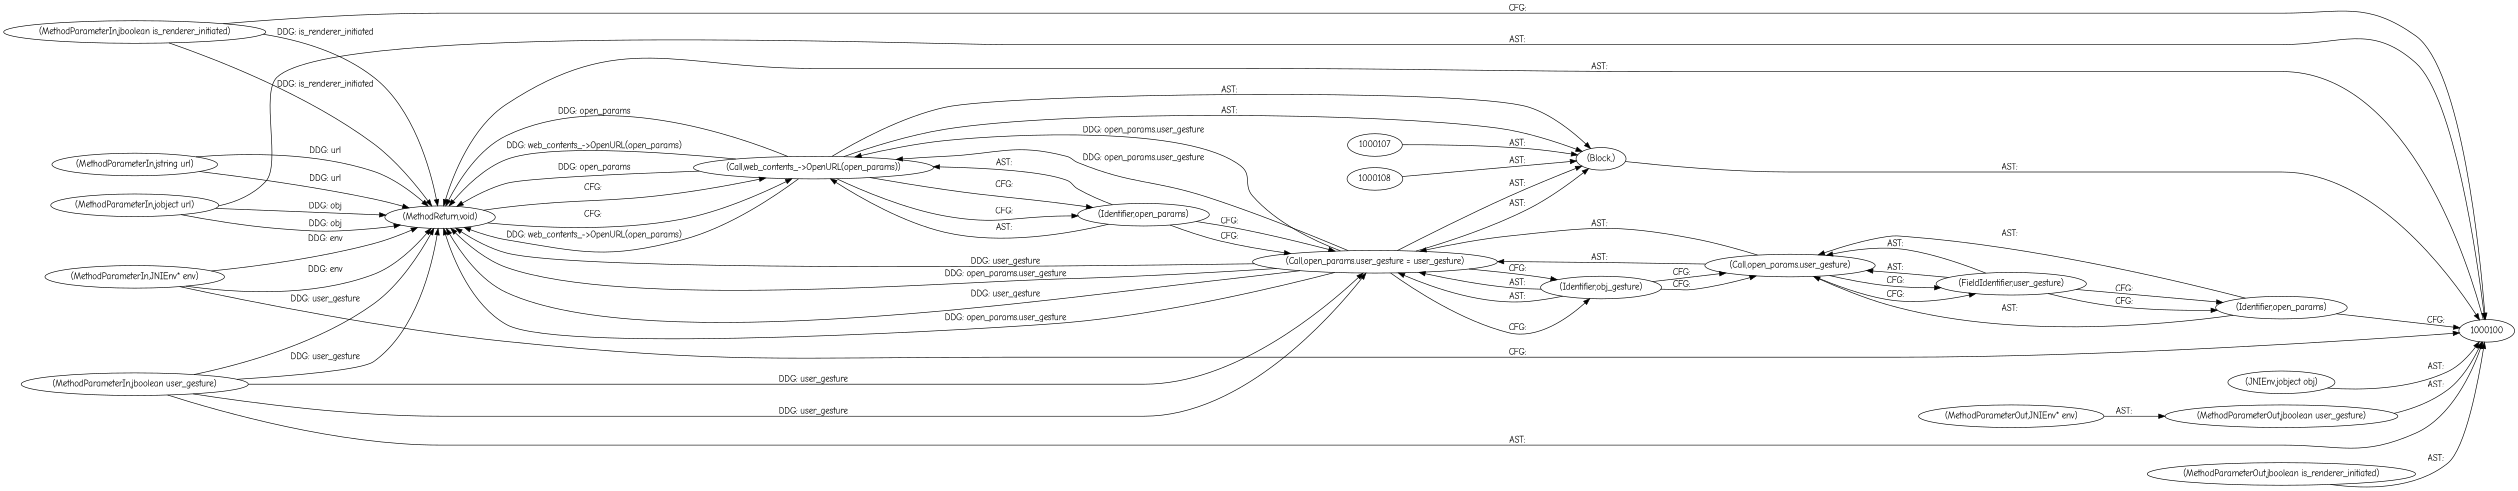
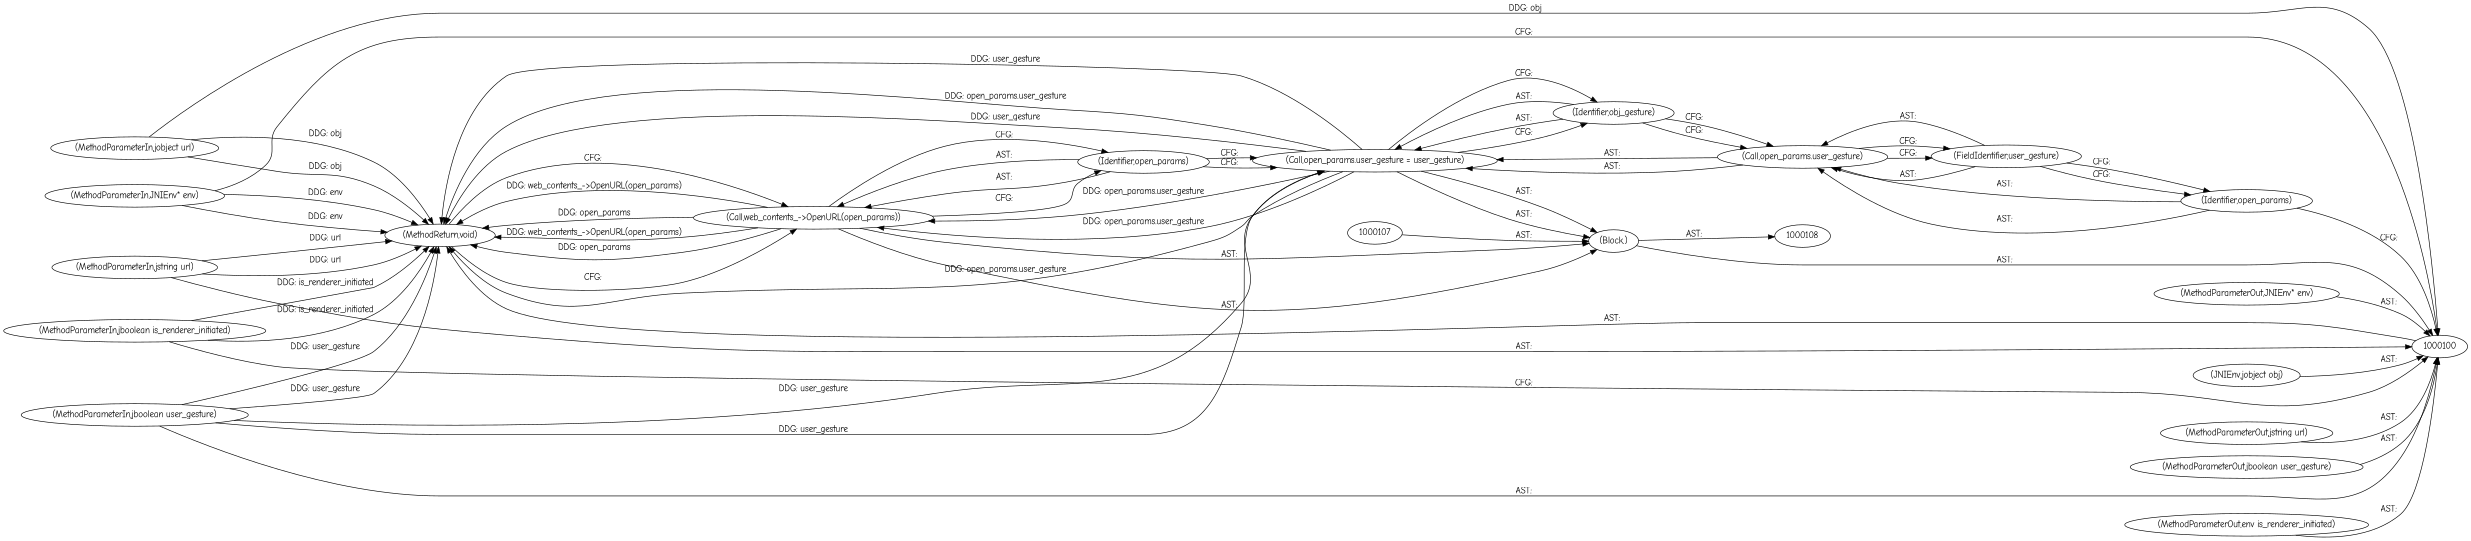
  digraph {
    fontname="Comic Neue"
    rankdir=LR
    node [fontname="Comic Neue"]
    edge [fontname="Comic Neue"]
    n1 [label="(MethodReturn,void)"]
    n2 [label="(Call,web_contents_->OpenURL(open_params))"]
    n3 [label="(Block,)"]
    n4 [label="(Identifier,open_params)"]
    1000100
    n6 [label="(MethodParameterIn,JNIEnv* env)"]
    n7 [label="(MethodParameterOut,JNIEnv* env)"]
    n8 [label="(FieldIdentifier,user_gesture)"]
    n9 [label="(Call,open_params.user_gesture)"]
    n10 [label="(Identifier,open_params)"]
    n11 [label="(Call,open_params.user_gesture = user_gesture)"]
    n12 [label="(Identifier,obj_gesture)"]
    n13 [label="(MethodParameterIn,jobject url)"]
    n14 [label="(JNIEnv,jobject obj)"]
    n15 [label="(MethodParameterIn,jstring url)"]
+   n16 [label="(MethodParameterOut,jstring url)"]
    n17 [label="(MethodParameterIn,jboolean user_gesture)"]
    n18 [label="(MethodParameterOut,jboolean user_gesture)"]
    n19 [label="(MethodParameterIn,jboolean is_renderer_initiated)"]
-   n20 [label="(MethodParameterOut,jboolean is_renderer_initiated)"]
+   n20 [label="(MethodParameterOut,env is_renderer_initiated)"]
    1000107
    1000108
    n1 -> n2 [label="CFG: "]
    n1 -> n2 [label="CFG: "]
    n2 -> n1 [label="DDG: web_contents_->OpenURL(open_params)"]
    n2 -> n1 [label="DDG: open_params"]
    n2 -> n1 [label="DDG: web_contents_->OpenURL(open_params)"]
    n2 -> n1 [label="DDG: open_params"]
    n2 -> n3 [label="AST: "]
    n2 -> n3 [label="AST: "]
    n2 -> n4 [label="CFG: "]
    n2 -> n4 [label="CFG: "]
    n3 -> 1000100 [label="AST: "]
    n4 -> n2 [label="AST: "]
    n4 -> n2 [label="AST: "]
    n4 -> n11 [label="CFG: "]
    n4 -> n11 [label="CFG: "]
    1000100 -> n1 [label="AST: "]
    n6 -> n1 [label="DDG: env"]
    n6 -> n1 [label="DDG: env"]
    n6 -> 1000100 [label="CFG: "]
-   n7 -> n18 [label="AST: "]
+   n7 -> 1000100 [label="AST: "]
    n8 -> n9 [label="AST: "]
    n8 -> n9 [label="AST: "]
    n8 -> n10 [label="CFG: "]
    n8 -> n10 [label="CFG: "]
    n9 -> n8 [label="CFG: "]
    n9 -> n8 [label="CFG: "]
    n9 -> n11 [label="AST: "]
    n9 -> n11 [label="AST: "]
    n10 -> 1000100 [label="CFG: "]
    n10 -> n9 [label="AST: "]
    n10 -> n9 [label="AST: "]
    n11 -> n1 [label="DDG: user_gesture"]
    n11 -> n1 [label="DDG: open_params.user_gesture"]
    n11 -> n1 [label="DDG: user_gesture"]
    n11 -> n1 [label="DDG: open_params.user_gesture"]
    n11 -> n2 [label="DDG: open_params.user_gesture"]
    n11 -> n2 [label="DDG: open_params.user_gesture"]
    n11 -> n3 [label="AST: "]
    n11 -> n3 [label="AST: "]
    n11 -> n12 [label="CFG: "]
    n11 -> n12 [label="CFG: "]
    n12 -> n9 [label="CFG: "]
    n12 -> n9 [label="CFG: "]
    n12 -> n11 [label="AST: "]
    n12 -> n11 [label="AST: "]
    n13 -> n1 [label="DDG: obj"]
    n13 -> n1 [label="DDG: obj"]
-   n13 -> 1000100 [label="AST: "]
+   n13 -> 1000100 [label="DDG: obj"]
    n14 -> 1000100 [label="AST: "]
    n15 -> n1 [label="DDG: url"]
    n15 -> n1 [label="DDG: url"]
+   n15 -> 1000100 [label="AST: "]
+   n16 -> 1000100 [label="AST: "]
    n17 -> n1 [label="DDG: user_gesture"]
    n17 -> n1 [label="DDG: user_gesture"]
    n17 -> 1000100 [label="AST: "]
    n17 -> n11 [label="DDG: user_gesture"]
    n17 -> n11 [label="DDG: user_gesture"]
    n18 -> 1000100 [label="AST: "]
    n19 -> n1 [label="DDG: is_renderer_initiated"]
    n19 -> n1 [label="DDG: is_renderer_initiated"]
    n19 -> 1000100 [label="CFG: "]
    n20 -> 1000100 [label="AST: "]
    1000107 -> n3 [label="AST: "]
-   1000108 -> n3 [label="AST: "]
+   n3 -> 1000108 [label="AST: "]
  }
